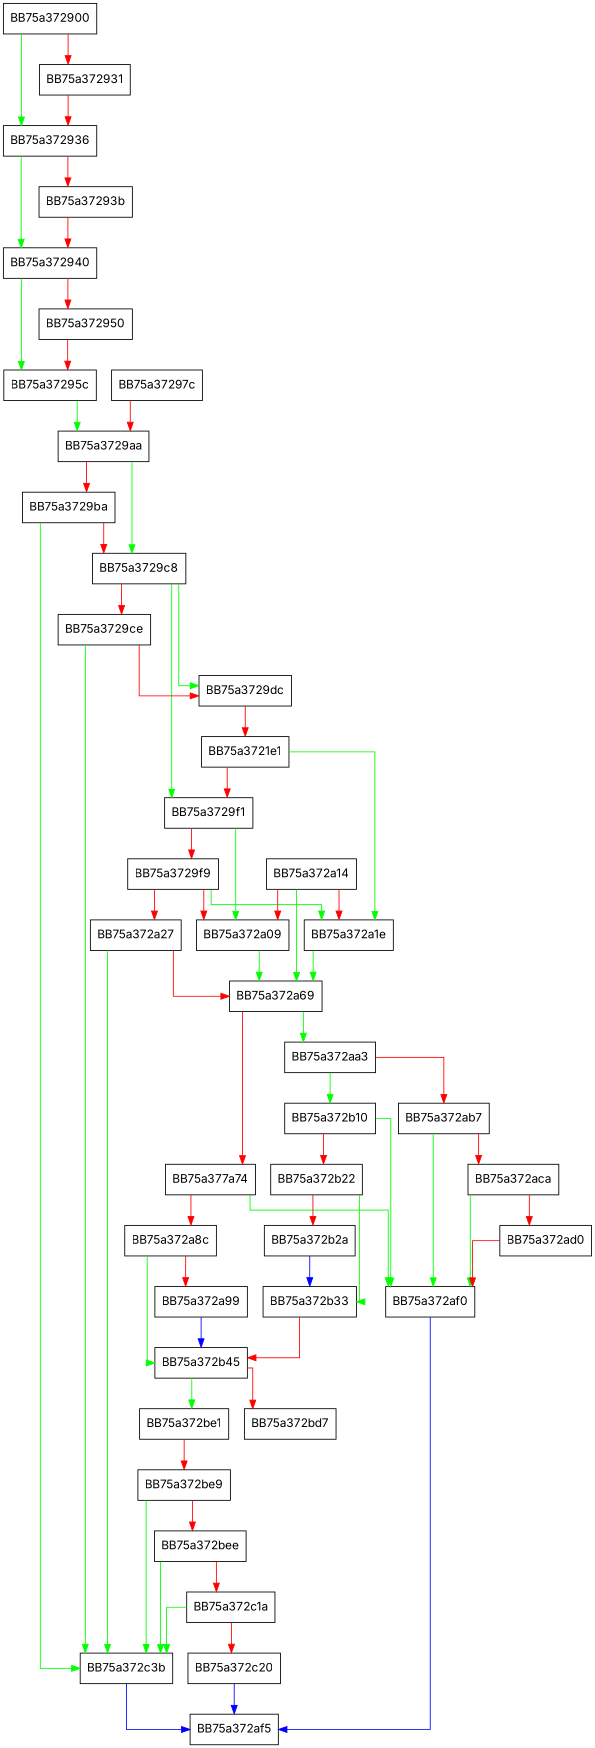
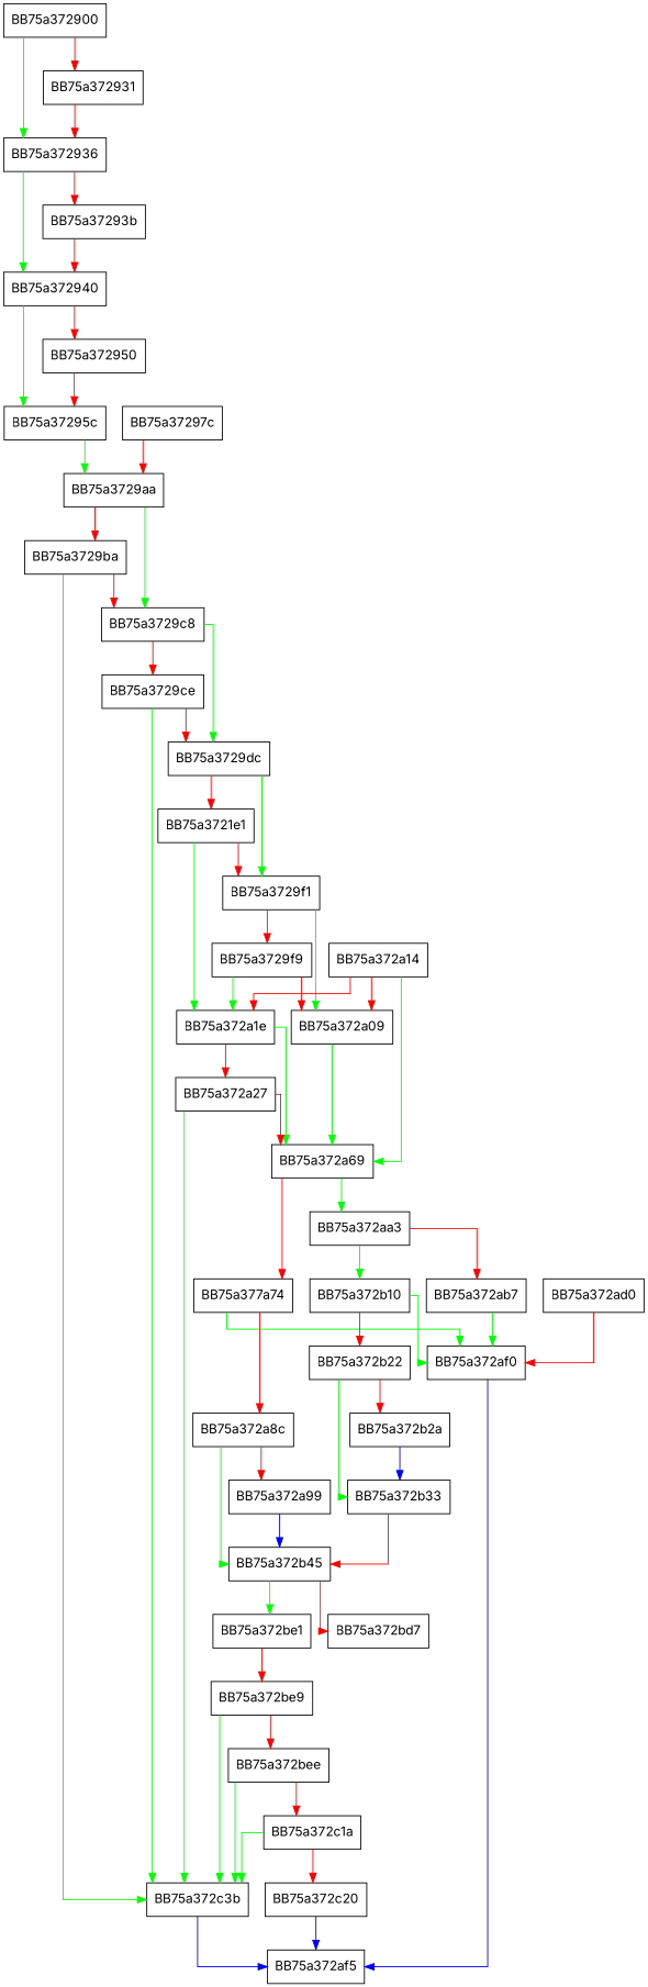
  digraph {
    fontname=Inter
    splines=ortho
    node [fontname=Inter shape=box]
    edge [color=red fontname=Inter]
    BB75a372900
    BB75a372936
    BB75a372931
    BB75a372940
    BB75a37293b
    BB75a37295c
    BB75a372950
    BB75a3729aa
    BB75a3729c8
    BB75a3729ba
    BB75a3729dc
    BB75a3729ce
    BB75a372c3b
    BB75a37297c
    BB75a3729f1
    n16 [label=BB75a3721e1]
    BB75a372af5
    BB75a372a09
    BB75a3729f9
    BB75a372a1e
    BB75a372a69
    BB75a372a27
    BB75a372aa3
    n24 [label=BB75a377a74]
    BB75a372a14
    BB75a372b10
    BB75a372ab7
    BB75a372af0
    BB75a372a8c
    BB75a372b22
-   BB75a372aca
    BB75a372b45
    BB75a372a99
    BB75a372be1
    BB75a372bd7
    BB75a372be9
    BB75a372b33
    BB75a372b2a
    BB75a372ad0
    BB75a372bee
    BB75a372c1a
    BB75a372c20
    BB75a372900 -> BB75a372936 [color=green]
    BB75a372900 -> BB75a372931
    BB75a372936 -> BB75a372940 [color=green]
    BB75a372936 -> BB75a37293b
    BB75a372931 -> BB75a372936
    BB75a372940 -> BB75a37295c [color=green]
    BB75a372940 -> BB75a372950
    BB75a37293b -> BB75a372940
    BB75a37295c -> BB75a3729aa [color=green]
    BB75a372950 -> BB75a37295c
    BB75a3729aa -> BB75a3729c8 [color=green]
    BB75a3729aa -> BB75a3729ba
    BB75a3729c8 -> BB75a3729dc [color=green]
    BB75a3729c8 -> BB75a3729ce
    BB75a3729ba -> BB75a3729c8
    BB75a3729ba -> BB75a372c3b [color=green]
-   BB75a3729c8 -> BB75a3729f1 [color=green]
+   BB75a3729dc -> BB75a3729f1 [color=green]
    BB75a3729dc -> n16
    BB75a3729ce -> BB75a3729dc
    BB75a3729ce -> BB75a372c3b [color=green]
    BB75a372c3b -> BB75a372af5 [color=blue]
    BB75a37297c -> BB75a3729aa
    BB75a3729f1 -> BB75a372a09 [color=green]
    BB75a3729f1 -> BB75a3729f9
    n16 -> BB75a3729f1
    n16 -> BB75a372a1e [color=green]
    BB75a372a09 -> BB75a372a69 [color=green]
    BB75a3729f9 -> BB75a372a09
    BB75a3729f9 -> BB75a372a1e [color=green]
    BB75a372a1e -> BB75a372a69 [color=green]
-   BB75a3729f9 -> BB75a372a27
+   BB75a372a1e -> BB75a372a27
    BB75a372a69 -> BB75a372aa3 [color=green]
    BB75a372a69 -> n24
    BB75a372a27 -> BB75a372c3b [color=green]
    BB75a372a27 -> BB75a372a69
    BB75a372aa3 -> BB75a372b10 [color=green]
    BB75a372aa3 -> BB75a372ab7
    n24 -> BB75a372af0 [color=green]
    n24 -> BB75a372a8c
    BB75a372a14 -> BB75a372a09
    BB75a372a14 -> BB75a372a1e
    BB75a372a14 -> BB75a372a69 [color=green]
    BB75a372b10 -> BB75a372af0 [color=green]
    BB75a372b10 -> BB75a372b22
    BB75a372ab7 -> BB75a372af0 [color=green]
-   BB75a372ab7 -> BB75a372aca
    BB75a372af0 -> BB75a372af5 [color=blue]
    BB75a372a8c -> BB75a372b45 [color=green]
    BB75a372a8c -> BB75a372a99
    BB75a372b22 -> BB75a372b33 [color=green]
    BB75a372b22 -> BB75a372b2a
-   BB75a372aca -> BB75a372af0 [color=green]
-   BB75a372aca -> BB75a372ad0
    BB75a372b45 -> BB75a372be1 [color=green]
    BB75a372b45 -> BB75a372bd7
    BB75a372a99 -> BB75a372b45 [color=blue]
    BB75a372be1 -> BB75a372be9
    BB75a372be9 -> BB75a372c3b [color=green]
    BB75a372be9 -> BB75a372bee
    BB75a372b33 -> BB75a372b45
    BB75a372b2a -> BB75a372b33 [color=blue]
    BB75a372ad0 -> BB75a372af0
    BB75a372bee -> BB75a372c3b [color=green]
    BB75a372bee -> BB75a372c1a
    BB75a372c1a -> BB75a372c3b [color=green]
    BB75a372c1a -> BB75a372c20
    BB75a372c20 -> BB75a372af5 [color=blue]
  }
